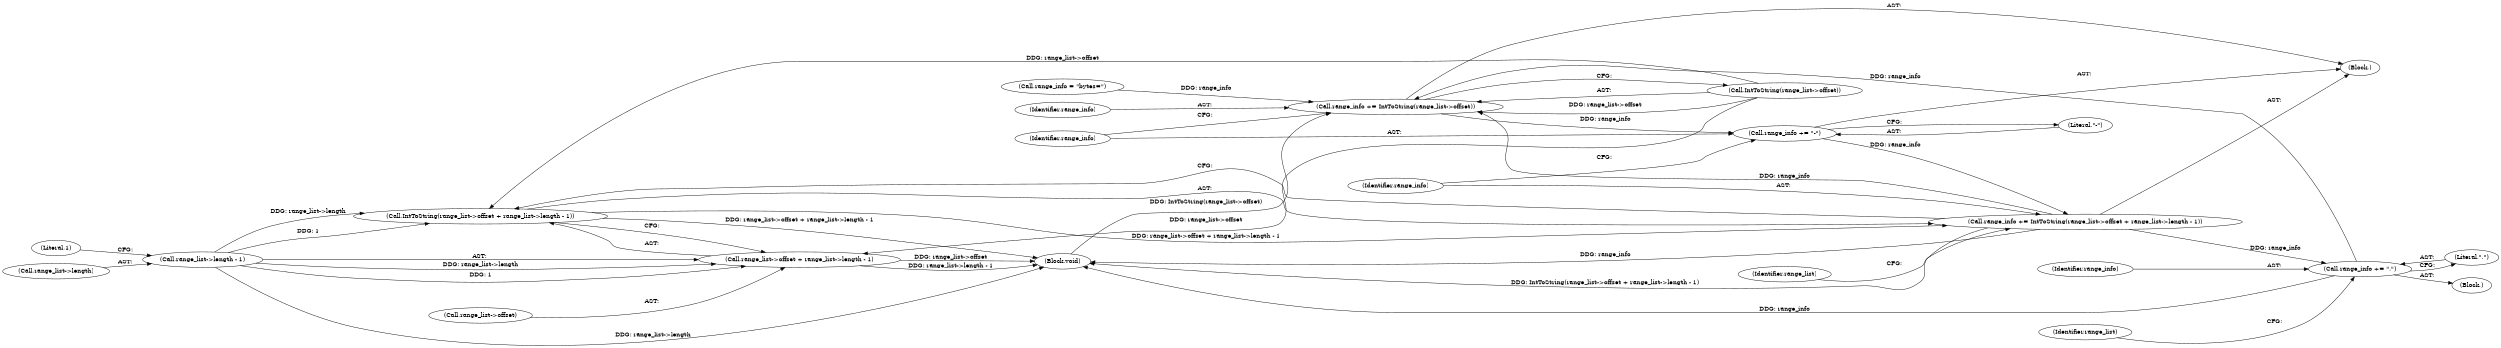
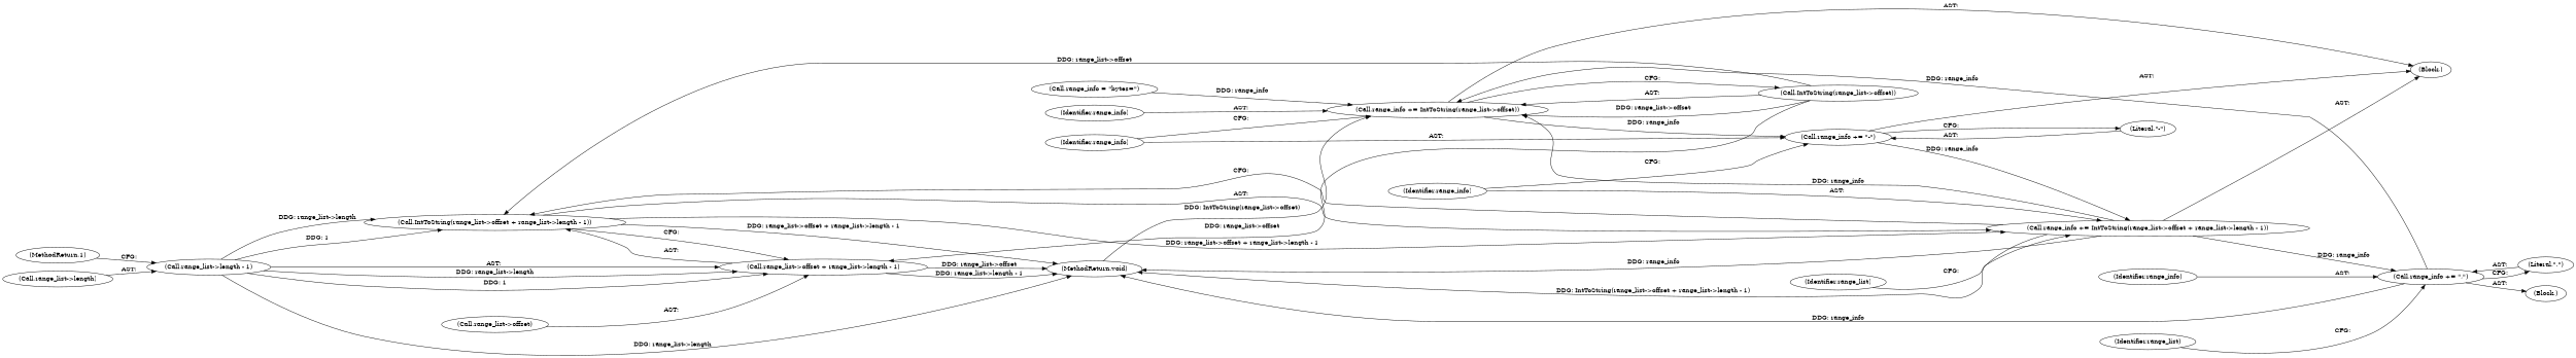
  digraph {
    rankdir=LR
    n1 [label="(Call,range_list->length - 1)"]
    n2 [label="(Call,IntToString(range_list->offset + range_list->length - 1))"]
    n3 [label="(Call,range_list->offset + range_list->length - 1)"]
-   n4 [label="(Block,void)"]
+   n4 [label="(MethodReturn,void)"]
    n5 [label="(Call,range_info += IntToString(range_list->offset + range_list->length - 1))"]
    n6 [label="(Call,range_info += IntToString(range_list->offset))"]
-   n7 [label="(Literal,1)"]
+   n7 [label="(MethodReturn,1)"]
    n8 [label="(Call,range_info += \",\")"]
    n9 [label="(Block,)"]
    n10 [label="(Call,range_info += \"-\")"]
    n11 [label="(Call,IntToString(range_list->offset))"]
    n12 [label="(Literal,\",\")"]
    n13 [label="(Block,)"]
    n14 [label="(Literal,\"-\")"]
    n15 [label="(Identifier,range_list)"]
    n16 [label="(Call,range_info = \"bytes=\")"]
    n17 [label="(Identifier,range_list)"]
    n18 [label="(Identifier,range_info)"]
    n19 [label="(Call,range_list->offset)"]
    n20 [label="(Call,range_list->length)"]
    n21 [label="(Identifier,range_info)"]
    n22 [label="(Identifier,range_info)"]
    n23 [label="(Identifier,range_info)"]
    n1 -> n2 [label="DDG: range_list->length"]
    n1 -> n2 [label="DDG: 1"]
    n1 -> n3 [label="AST: "]
    n1 -> n3 [label="DDG: range_list->length"]
    n1 -> n3 [label="DDG: 1"]
    n1 -> n4 [label="DDG: range_list->length"]
    n2 -> n3 [label="CFG: "]
    n2 -> n4 [label="DDG: range_list->offset + range_list->length - 1"]
    n2 -> n5 [label="AST: "]
    n2 -> n5 [label="DDG: range_list->offset + range_list->length - 1"]
    n3 -> n2 [label="AST: "]
    n3 -> n4 [label="DDG: range_list->offset"]
    n3 -> n4 [label="DDG: range_list->length - 1"]
    n4 -> n6 [label="DDG: IntToString(range_list->offset)"]
    n5 -> n2 [label="CFG: "]
    n5 -> n4 [label="DDG: range_info"]
    n5 -> n4 [label="DDG: IntToString(range_list->offset + range_list->length - 1)"]
    n5 -> n6 [label="DDG: range_info"]
    n5 -> n8 [label="DDG: range_info"]
    n5 -> n9 [label="AST: "]
    n6 -> n9 [label="AST: "]
    n6 -> n10 [label="DDG: range_info"]
    n6 -> n11 [label="CFG: "]
    n7 -> n1 [label="CFG: "]
    n8 -> n4 [label="DDG: range_info"]
    n8 -> n6 [label="DDG: range_info"]
    n8 -> n12 [label="CFG: "]
    n8 -> n13 [label="AST: "]
    n10 -> n5 [label="DDG: range_info"]
    n10 -> n9 [label="AST: "]
    n10 -> n14 [label="CFG: "]
    n11 -> n2 [label="DDG: range_list->offset"]
    n11 -> n3 [label="DDG: range_list->offset"]
    n11 -> n6 [label="AST: "]
    n11 -> n6 [label="DDG: range_list->offset"]
    n12 -> n8 [label="AST: "]
    n14 -> n10 [label="AST: "]
    n15 -> n8 [label="CFG: "]
    n16 -> n6 [label="DDG: range_info"]
    n17 -> n5 [label="CFG: "]
    n18 -> n6 [label="AST: "]
    n19 -> n3 [label="AST: "]
    n20 -> n1 [label="AST: "]
    n21 -> n5 [label="AST: "]
    n21 -> n10 [label="CFG: "]
    n22 -> n8 [label="AST: "]
    n23 -> n6 [label="CFG: "]
    n23 -> n10 [label="AST: "]
  }
